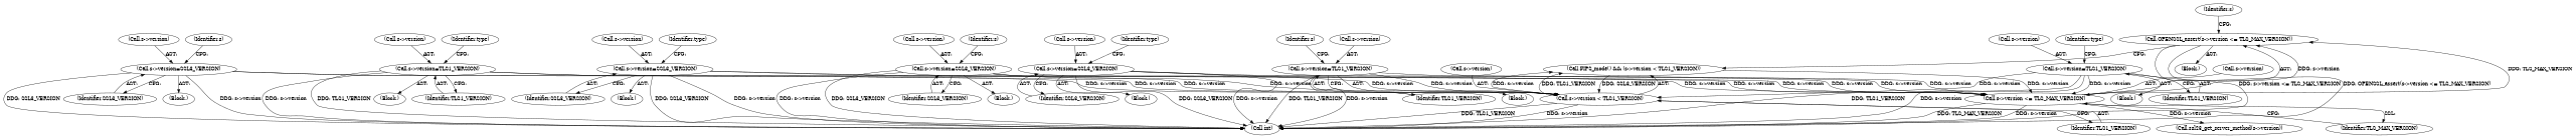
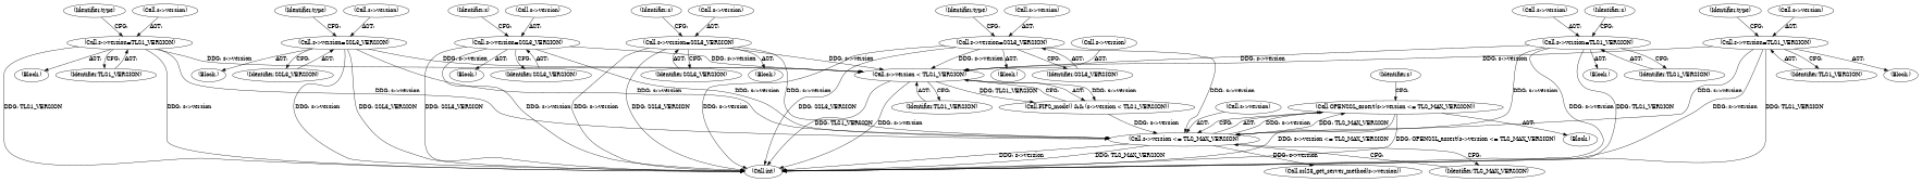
  digraph {
    n1 [label="(Call,OPENSSL_assert(s->version <= TLS_MAX_VERSION))"]
    n2 [label="(Call,s->version <= TLS_MAX_VERSION)"]
    n3 [label="(Call,int)"]
    n4 [label="(Block,)"]
    n5 [label="(Call,ssl23_get_server_method(s->version))"]
    n6 [label="(Identifier,TLS_MAX_VERSION)"]
    n7 [label="(Call,s->version=TLS1_VERSION)"]
    n8 [label="(Call,s->version < TLS1_VERSION)"]
    n9 [label="(Identifier,TLS1_VERSION)"]
    n10 [label="(Block,)"]
    n11 [label="(Call,FIPS_mode() && (s->version < TLS1_VERSION))"]
    n12 [label="(Identifier,TLS1_VERSION)"]
    n13 [label="(Call,s->version=SSL3_VERSION)"]
    n14 [label="(Block,)"]
    n15 [label="(Identifier,SSL3_VERSION)"]
    n16 [label="(Call,s->version=TLS1_VERSION)"]
    n17 [label="(Block,)"]
    n18 [label="(Identifier,TLS1_VERSION)"]
    n19 [label="(Call,s->version=SSL3_VERSION)"]
    n20 [label="(Block,)"]
    n21 [label="(Identifier,SSL3_VERSION)"]
    n22 [label="(Call,s->version=SSL3_VERSION)"]
    n23 [label="(Identifier,SSL3_VERSION)"]
    n24 [label="(Block,)"]
    n25 [label="(Call,s->version=SSL3_VERSION)"]
    n26 [label="(Block,)"]
    n27 [label="(Identifier,SSL3_VERSION)"]
    n28 [label="(Call,s->version=TLS1_VERSION)"]
    n29 [label="(Block,)"]
    n30 [label="(Identifier,TLS1_VERSION)"]
    n31 [label="(Identifier,s)"]
    n32 [label="(Call,s->version)"]
    n33 [label="(Call,s->version)"]
    n34 [label="(Identifier,type)"]
    n35 [label="(Call,s->version)"]
    n36 [label="(Identifier,type)"]
    n37 [label="(Call,s->version)"]
    n38 [label="(Call,s->version)"]
    n39 [label="(Call,s->version)"]
    n40 [label="(Identifier,s)"]
    n41 [label="(Identifier,type)"]
    n42 [label="(Call,s->version)"]
    n43 [label="(Identifier,type)"]
    n44 [label="(Identifier,s)"]
    n45 [label="(Call,s->version)"]
    n46 [label="(Call,s->version)"]
    n47 [label="(Identifier,s)"]
-   n1 -> n11 [label="CFG: "]
+   n1 -> n2 [label="CFG: "]
    n1 -> n3 [label="DDG: s->version <= TLS_MAX_VERSION"]
    n1 -> n3 [label="DDG: OPENSSL_assert(s->version <= TLS_MAX_VERSION)"]
    n1 -> n4 [label="AST: "]
    n2 -> n1 [label="AST: "]
    n2 -> n1 [label="DDG: s->version"]
    n2 -> n1 [label="DDG: TLS_MAX_VERSION"]
    n2 -> n3 [label="DDG: s->version"]
    n2 -> n3 [label="DDG: TLS_MAX_VERSION"]
    n2 -> n5 [label="DDG: s->version"]
-   n2 -> n6 [label="SSL: "]
+   n2 -> n6 [label="CFG: "]
    n6 -> n2 [label="CFG: "]
    n7 -> n2 [label="DDG: s->version"]
    n7 -> n3 [label="DDG: s->version"]
    n7 -> n3 [label="DDG: TLS1_VERSION"]
    n7 -> n8 [label="DDG: s->version"]
    n7 -> n9 [label="CFG: "]
    n7 -> n10 [label="AST: "]
    n8 -> n3 [label="DDG: TLS1_VERSION"]
    n8 -> n3 [label="DDG: s->version"]
    n8 -> n11 [label="AST: "]
    n8 -> n11 [label="DDG: s->version"]
    n8 -> n11 [label="DDG: TLS1_VERSION"]
    n8 -> n12 [label="CFG: "]
    n9 -> n7 [label="AST: "]
    n11 -> n2 [label="DDG: s->version"]
-   n11 -> n8 [label="DDG: SSL3_VERSION"]
+   n11 -> n8 [label="CFG: "]
    n12 -> n8 [label="AST: "]
    n13 -> n2 [label="DDG: s->version"]
    n13 -> n3 [label="DDG: s->version"]
    n13 -> n3 [label="DDG: SSL3_VERSION"]
    n13 -> n8 [label="DDG: s->version"]
    n13 -> n14 [label="AST: "]
    n13 -> n15 [label="CFG: "]
    n15 -> n13 [label="AST: "]
    n16 -> n2 [label="DDG: s->version"]
    n16 -> n3 [label="DDG: s->version"]
    n16 -> n3 [label="DDG: TLS1_VERSION"]
    n16 -> n8 [label="DDG: s->version"]
    n16 -> n17 [label="AST: "]
    n16 -> n18 [label="CFG: "]
    n18 -> n16 [label="AST: "]
    n19 -> n2 [label="DDG: s->version"]
    n19 -> n3 [label="DDG: SSL3_VERSION"]
    n19 -> n3 [label="DDG: s->version"]
    n19 -> n8 [label="DDG: s->version"]
    n19 -> n20 [label="AST: "]
    n19 -> n21 [label="CFG: "]
    n21 -> n19 [label="AST: "]
    n22 -> n2 [label="DDG: s->version"]
    n22 -> n3 [label="DDG: s->version"]
    n22 -> n3 [label="DDG: SSL3_VERSION"]
    n22 -> n8 [label="DDG: s->version"]
    n22 -> n23 [label="CFG: "]
    n22 -> n24 [label="AST: "]
    n23 -> n22 [label="AST: "]
    n25 -> n2 [label="DDG: s->version"]
    n25 -> n3 [label="DDG: s->version"]
    n25 -> n3 [label="DDG: SSL3_VERSION"]
    n25 -> n8 [label="DDG: s->version"]
    n25 -> n26 [label="AST: "]
    n25 -> n27 [label="CFG: "]
    n27 -> n25 [label="AST: "]
    n28 -> n2 [label="DDG: s->version"]
    n28 -> n3 [label="DDG: s->version"]
    n28 -> n3 [label="DDG: TLS1_VERSION"]
    n28 -> n8 [label="DDG: s->version"]
    n28 -> n29 [label="AST: "]
    n28 -> n30 [label="CFG: "]
    n30 -> n28 [label="AST: "]
    n31 -> n22 [label="CFG: "]
    n32 -> n8 [label="AST: "]
    n33 -> n2 [label="AST: "]
    n34 -> n13 [label="CFG: "]
    n35 -> n22 [label="AST: "]
    n36 -> n7 [label="CFG: "]
    n37 -> n28 [label="AST: "]
    n38 -> n13 [label="AST: "]
    n39 -> n7 [label="AST: "]
    n40 -> n1 [label="CFG: "]
    n41 -> n25 [label="CFG: "]
    n42 -> n25 [label="AST: "]
    n43 -> n16 [label="CFG: "]
    n44 -> n19 [label="CFG: "]
    n45 -> n16 [label="AST: "]
    n46 -> n19 [label="AST: "]
    n47 -> n28 [label="CFG: "]
  }
